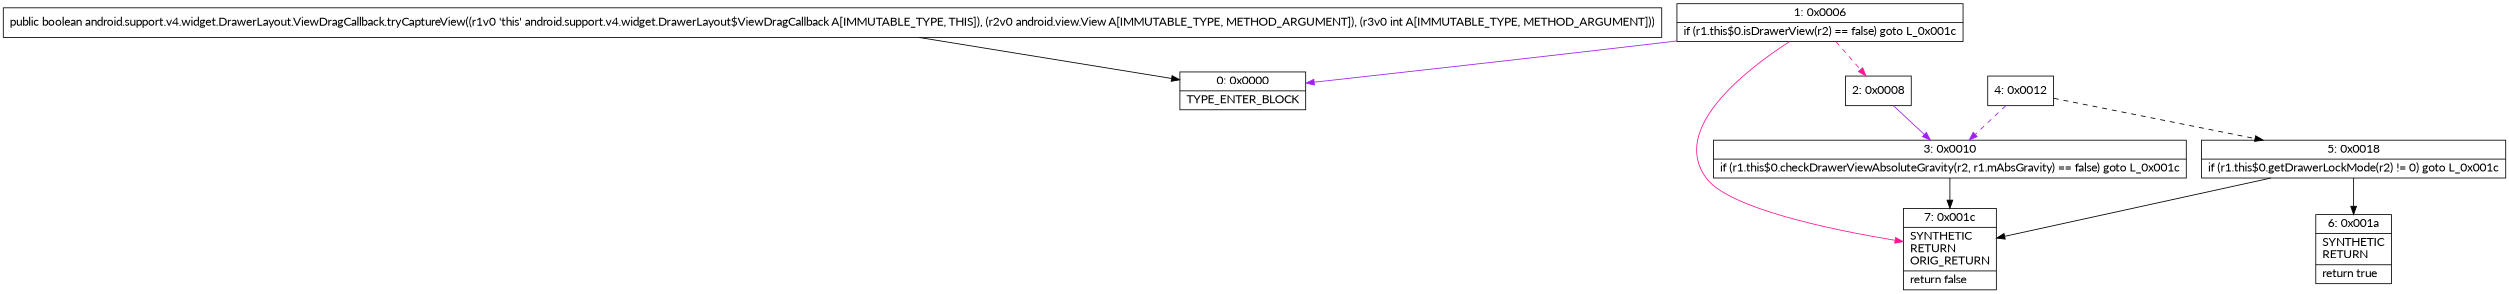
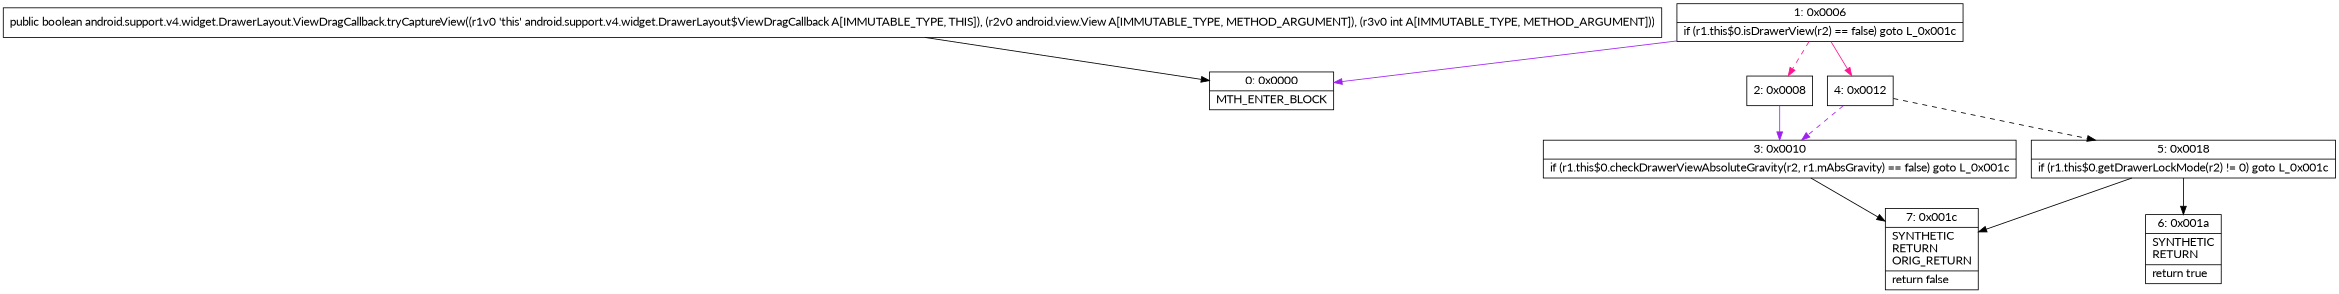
  digraph {
    fontname=Lato
    node [fontname=Lato shape=record]
    edge [color=black fontname=Lato]
-   n1 [label="{0\:\ 0x0000|TYPE_ENTER_BLOCK\l}"]
+   n1 [label="{0\:\ 0x0000|MTH_ENTER_BLOCK\l}"]
    n2 [label="{1\:\ 0x0006|if (r1.this$0.isDrawerView(r2) == false) goto L_0x001c\l}"]
    n3 [label="{2\:\ 0x0008}"]
    n4 [label="{7\:\ 0x001c|SYNTHETIC\lRETURN\lORIG_RETURN\l|return false\l}"]
    n5 [label="{3\:\ 0x0010|if (r1.this$0.checkDrawerViewAbsoluteGravity(r2, r1.mAbsGravity) == false) goto L_0x001c\l}"]
    n6 [label="{4\:\ 0x0012}"]
    n7 [label="{5\:\ 0x0018|if (r1.this$0.getDrawerLockMode(r2) != 0) goto L_0x001c\l}"]
    n8 [label="{6\:\ 0x001a|SYNTHETIC\lRETURN\l|return true\l}"]
    n9 [label="{public boolean android.support.v4.widget.DrawerLayout.ViewDragCallback.tryCaptureView((r1v0 'this' android.support.v4.widget.DrawerLayout$ViewDragCallback A[IMMUTABLE_TYPE, THIS]), (r2v0 android.view.View A[IMMUTABLE_TYPE, METHOD_ARGUMENT]), (r3v0 int A[IMMUTABLE_TYPE, METHOD_ARGUMENT])) }"]
    n2 -> n1 [color=purple]
    n2 -> n3 [color=deeppink style=dashed]
-   n2 -> n4 [color=deeppink]
+   n2 -> n6 [color=deeppink]
    n3 -> n5 [color=purple]
    n5 -> n4
    n6 -> n5 [color=purple style=dashed]
    n6 -> n7 [style=dashed]
    n7 -> n4
    n7 -> n8 [style=solid]
    n9 -> n1
  }
